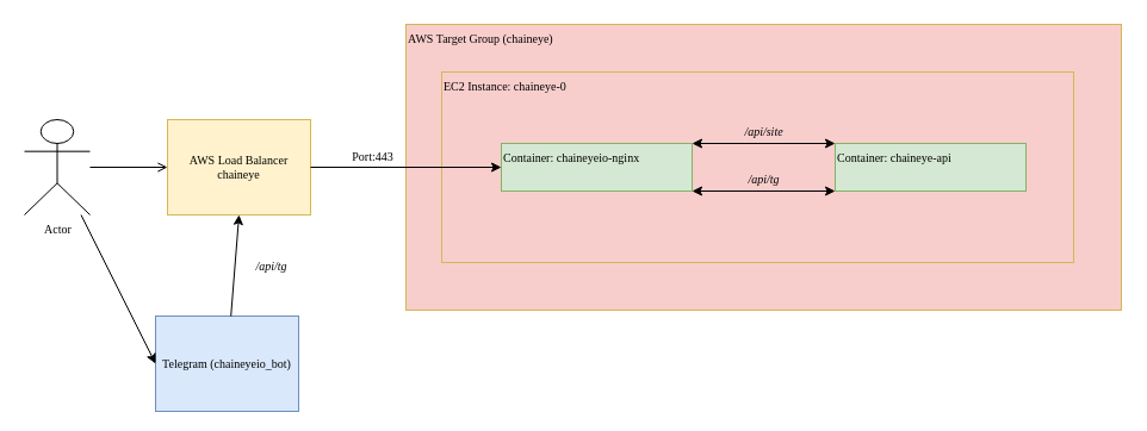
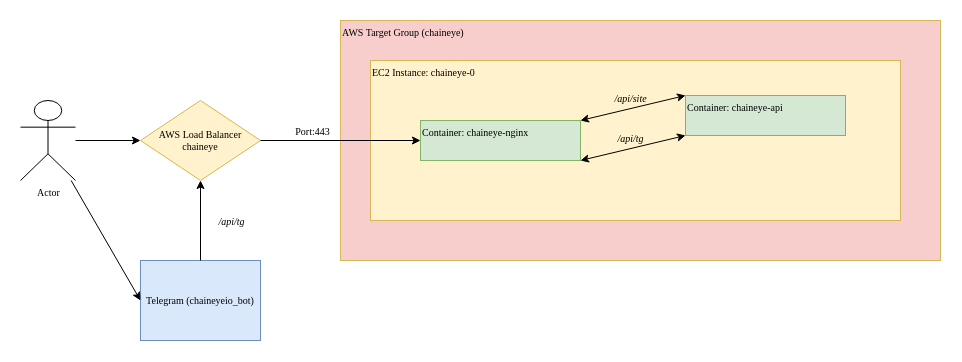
  <mxCell id="0" />
  <mxCell id="1" parent="0" />
  <mxCell id="2" value="Actor" style="shape=umlActor;verticalLabelPosition=bottom;verticalAlign=top;html=1;outlineConnect=0;fontFamily=Roboto Mono;fontSource=https%3A%2F%2Ffonts.googleapis.com%2Fcss%3Ffamily%3DRoboto%2BMono;fontSize=10;" vertex="1" parent="1"><mxGeometry x="20" y="100" width="55" height="80" as="geometry" /></mxCell>
- <mxCell id="3" value="AWS Load Balancer&lt;br&gt;chaineye" style="rounded=0;whiteSpace=wrap;html=1;fontFamily=Roboto Mono;fontSource=https%3A%2F%2Ffonts.googleapis.com%2Fcss%3Ffamily%3DRoboto%2BMono;fontSize=10;fillColor=#fff2cc;strokeColor=#d6b656;" vertex="1" parent="1"><mxGeometry x="140" y="100" width="120" height="80" as="geometry" /></mxCell>
- <mxCell id="4" value="" style="endArrow=open;html=1;rounded=0;entryX=0;entryY=0.5;entryDx=0;entryDy=0;fontFamily=Roboto Mono;fontSource=https%3A%2F%2Ffonts.googleapis.com%2Fcss%3Ffamily%3DRoboto%2BMono;fontSize=10;" edge="1" parent="1" source="2" target="3"><mxGeometry width="50" height="50" relative="1" as="geometry"><mxPoint x="80" y="290" as="sourcePoint" /><mxPoint x="130" y="240" as="targetPoint" /></mxGeometry></mxCell>
+ <mxCell id="3" value="AWS Load Balancer&lt;br&gt;chaineye" style="rhombus;whiteSpace=wrap;html=1;fontFamily=Roboto Mono;fontSource=https%3A%2F%2Ffonts.googleapis.com%2Fcss%3Ffamily%3DRoboto%2BMono;fontSize=10;fillColor=#fff2cc;strokeColor=#d6b656;" vertex="1" parent="1"><mxGeometry x="140" y="100" width="120" height="80" as="geometry" /></mxCell>
+ <mxCell id="4" value="" style="endArrow=classic;html=1;rounded=0;entryX=0;entryY=0.5;entryDx=0;entryDy=0;fontFamily=Roboto Mono;fontSource=https%3A%2F%2Ffonts.googleapis.com%2Fcss%3Ffamily%3DRoboto%2BMono;fontSize=10;" edge="1" parent="1" source="2" target="3"><mxGeometry width="50" height="50" relative="1" as="geometry"><mxPoint x="80" y="290" as="sourcePoint" /><mxPoint x="130" y="240" as="targetPoint" /></mxGeometry></mxCell>
  <mxCell id="5" value="AWS Target Group (chaineye)" style="rounded=0;whiteSpace=wrap;html=1;verticalAlign=top;align=left;fontFamily=Roboto Mono;fontSource=https%3A%2F%2Ffonts.googleapis.com%2Fcss%3Ffamily%3DRoboto%2BMono;fontSize=10;fillColor=#f8cecc;strokeColor=#d6b656;" vertex="1" parent="1"><mxGeometry x="340" y="20" width="600" height="240" as="geometry" /></mxCell>
- <mxCell id="6" value="EC2 Instance:&amp;nbsp;chaineye-0" style="rounded=0;whiteSpace=wrap;html=1;verticalAlign=top;align=left;fontFamily=Roboto Mono;fontSource=https%3A%2F%2Ffonts.googleapis.com%2Fcss%3Ffamily%3DRoboto%2BMono;fontSize=10;fillColor=#f8cecc;strokeColor=#d6b656;" vertex="1" parent="1"><mxGeometry x="370" y="60" width="530" height="160" as="geometry" /></mxCell>
+ <mxCell id="6" value="EC2 Instance:&amp;nbsp;chaineye-0" style="rounded=0;whiteSpace=wrap;html=1;verticalAlign=top;align=left;fontFamily=Roboto Mono;fontSource=https%3A%2F%2Ffonts.googleapis.com%2Fcss%3Ffamily%3DRoboto%2BMono;fontSize=10;fillColor=#fff2cc;strokeColor=#d6b656;" vertex="1" parent="1"><mxGeometry x="370" y="60" width="530" height="160" as="geometry" /></mxCell>
  <mxCell id="7" value="" style="endArrow=classic;html=1;rounded=0;exitX=1;exitY=0.5;exitDx=0;exitDy=0;fontFamily=Roboto Mono;fontSource=https%3A%2F%2Ffonts.googleapis.com%2Fcss%3Ffamily%3DRoboto%2BMono;fontSize=10;" edge="1" parent="1" source="3" target="9"><mxGeometry width="50" height="50" relative="1" as="geometry"><mxPoint x="280" y="310" as="sourcePoint" /><mxPoint x="330" y="260" as="targetPoint" /></mxGeometry></mxCell>
  <mxCell id="8" value="Port:443" style="edgeLabel;html=1;align=center;verticalAlign=middle;resizable=0;points=[];fontFamily=Roboto Mono;fontSource=https%3A%2F%2Ffonts.googleapis.com%2Fcss%3Ffamily%3DRoboto%2BMono;fontSize=10;fontStyle=0" vertex="1" connectable="0" parent="7"><mxGeometry x="-0.564" y="2" relative="1" as="geometry"><mxPoint x="16" y="-8" as="offset" /></mxGeometry></mxCell>
- <mxCell id="9" value="Container: chaineyeio-nginx" style="rounded=0;whiteSpace=wrap;html=1;verticalAlign=top;align=left;fontFamily=Roboto Mono;fontSource=https%3A%2F%2Ffonts.googleapis.com%2Fcss%3Ffamily%3DRoboto%2BMono;fontSize=10;fillColor=#d5e8d4;strokeColor=#82b366;" vertex="1" parent="1"><mxGeometry x="420" y="120" width="160" height="40" as="geometry" /></mxCell>
- <mxCell id="10" value="Container: chaineye-api" style="rounded=0;whiteSpace=wrap;html=1;verticalAlign=top;align=left;fontFamily=Roboto Mono;fontSource=https%3A%2F%2Ffonts.googleapis.com%2Fcss%3Ffamily%3DRoboto%2BMono;fontSize=10;fillColor=#d5e8d4;strokeColor=#82b366;" vertex="1" parent="1"><mxGeometry x="700" y="120" width="160" height="40" as="geometry" /></mxCell>
+ <mxCell id="9" value="Container: chaineye-nginx" style="rounded=0;whiteSpace=wrap;html=1;verticalAlign=top;align=left;fontFamily=Roboto Mono;fontSource=https%3A%2F%2Ffonts.googleapis.com%2Fcss%3Ffamily%3DRoboto%2BMono;fontSize=10;fillColor=#d5e8d4;strokeColor=#82b366;" vertex="1" parent="1"><mxGeometry x="420" y="120" width="160" height="40" as="geometry" /></mxCell>
+ <mxCell id="10" value="Container: chaineye-api" style="rounded=0;whiteSpace=wrap;html=1;verticalAlign=top;align=left;fontFamily=Roboto Mono;fontSource=https%3A%2F%2Ffonts.googleapis.com%2Fcss%3Ffamily%3DRoboto%2BMono;fontSize=10;fillColor=#d5e8d4;strokeColor=#82b366;" vertex="1" parent="1"><mxGeometry x="685" y="95" width="160" height="40" as="geometry" /></mxCell>
  <mxCell id="11" value="/api/site" style="endArrow=classic;html=1;rounded=0;exitX=1;exitY=0;exitDx=0;exitDy=0;entryX=0;entryY=0;entryDx=0;entryDy=0;startArrow=classic;startFill=1;fontFamily=Roboto Mono;fontSource=https%3A%2F%2Ffonts.googleapis.com%2Fcss%3Ffamily%3DRoboto%2BMono;fontSize=10;fontStyle=2;labelBackgroundColor=none;" edge="1" parent="1" source="9" target="10"><mxGeometry y="10" width="50" height="50" relative="1" as="geometry"><mxPoint x="440" y="370" as="sourcePoint" /><mxPoint x="490" y="320" as="targetPoint" /><mxPoint as="offset" /></mxGeometry></mxCell>
- <mxCell id="12" value="Telegram (chaineyeio_bot)" style="rounded=0;whiteSpace=wrap;html=1;fontFamily=Roboto Mono;fontSource=https%3A%2F%2Ffonts.googleapis.com%2Fcss%3Ffamily%3DRoboto%2BMono;fontSize=10;fillColor=#dae8fc;strokeColor=#6c8ebf;" vertex="1" parent="1"><mxGeometry x="130" y="265" width="120" height="80" as="geometry" /></mxCell>
+ <mxCell id="12" value="Telegram (chaineyeio_bot)" style="rounded=0;whiteSpace=wrap;html=1;fontFamily=Roboto Mono;fontSource=https%3A%2F%2Ffonts.googleapis.com%2Fcss%3Ffamily%3DRoboto%2BMono;fontSize=10;fillColor=#dae8fc;strokeColor=#6c8ebf;" vertex="1" parent="1"><mxGeometry x="140" y="260" width="120" height="80" as="geometry" /></mxCell>
  <mxCell id="13" value="" style="endArrow=classic;html=1;rounded=0;entryX=0;entryY=0.5;entryDx=0;entryDy=0;fontFamily=Roboto Mono;fontSource=https%3A%2F%2Ffonts.googleapis.com%2Fcss%3Ffamily%3DRoboto%2BMono;fontSize=10;" edge="1" parent="1" source="2" target="12"><mxGeometry width="50" height="50" relative="1" as="geometry"><mxPoint x="160" y="190" as="sourcePoint" /><mxPoint x="240" y="190" as="targetPoint" /></mxGeometry></mxCell>
  <mxCell id="14" value="" style="endArrow=classic;html=1;rounded=0;entryX=0.5;entryY=1;entryDx=0;entryDy=0;fontFamily=Roboto Mono;fontSource=https%3A%2F%2Ffonts.googleapis.com%2Fcss%3Ffamily%3DRoboto%2BMono;fontSize=10;" edge="1" parent="1" source="12" target="3"><mxGeometry width="50" height="50" relative="1" as="geometry"><mxPoint x="270" y="340" as="sourcePoint" /><mxPoint x="320" y="290" as="targetPoint" /></mxGeometry></mxCell>
  <mxCell id="15" value="/api/tg" style="edgeLabel;html=1;align=center;verticalAlign=middle;resizable=0;points=[];fontFamily=Roboto Mono;fontSource=https%3A%2F%2Ffonts.googleapis.com%2Fcss%3Ffamily%3DRoboto%2BMono;fontSize=10;fontStyle=2;labelBackgroundColor=none;" vertex="1" connectable="0" parent="14"><mxGeometry x="0.031" y="1" relative="1" as="geometry"><mxPoint x="31" y="1" as="offset" /></mxGeometry></mxCell>
  <mxCell id="16" value="/api/tg" style="endArrow=classic;html=1;rounded=0;exitX=1;exitY=1;exitDx=0;exitDy=0;entryX=0;entryY=1;entryDx=0;entryDy=0;startArrow=classic;startFill=1;fontFamily=Roboto Mono;fontSource=https%3A%2F%2Ffonts.googleapis.com%2Fcss%3Ffamily%3DRoboto%2BMono;fontSize=10;fontStyle=2;labelBackgroundColor=none;" edge="1" parent="1" source="9" target="10"><mxGeometry y="10" width="50" height="50" relative="1" as="geometry"><mxPoint x="650" y="270" as="sourcePoint" /><mxPoint x="770" y="270" as="targetPoint" /><mxPoint as="offset" /></mxGeometry></mxCell>
